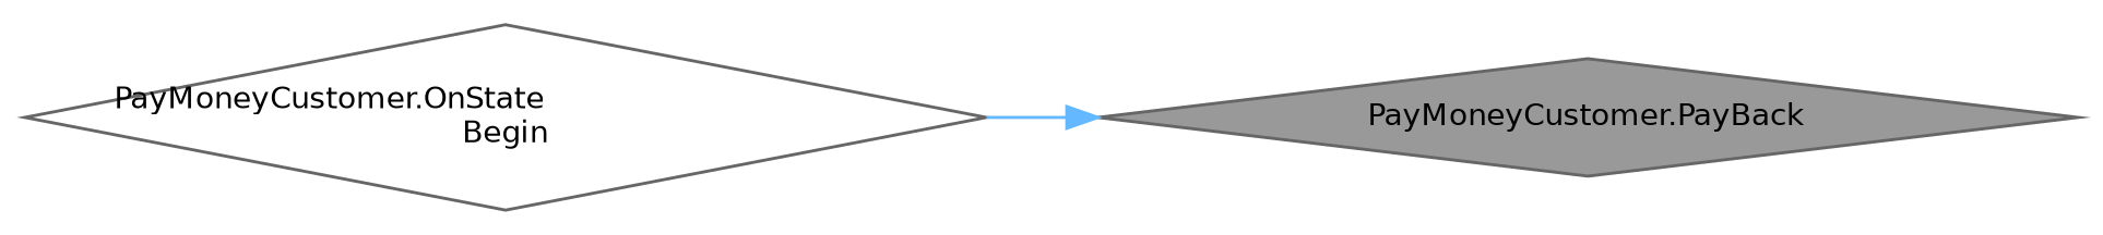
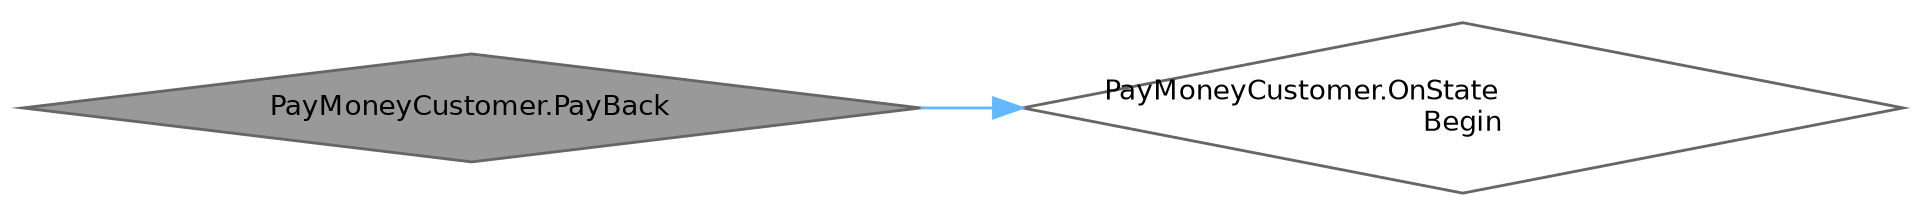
  digraph {
    rankdir=RL
    node [fontname=Helvetica fontsize=10 shape=diamond style=filled]
    n1 [color=gray40 fillcolor=grey60 fontcolor=black height=0.2 label="PayMoneyCustomer.PayBack" width=0.4]
    n2 [color=grey40 fillcolor=white height=0.2 label="PayMoneyCustomer.OnState\lBegin" width=0.4]
-   n1 -> n2 [color=steelblue1 dir=back fontname=Helvetica fontsize=10 labelfontname=Helvetica labelfontsize=10 style=solid]
+   n2 -> n1 [color=steelblue1 dir=back fontname=Helvetica fontsize=10 labelfontname=Helvetica labelfontsize=10 style=solid]
  }
